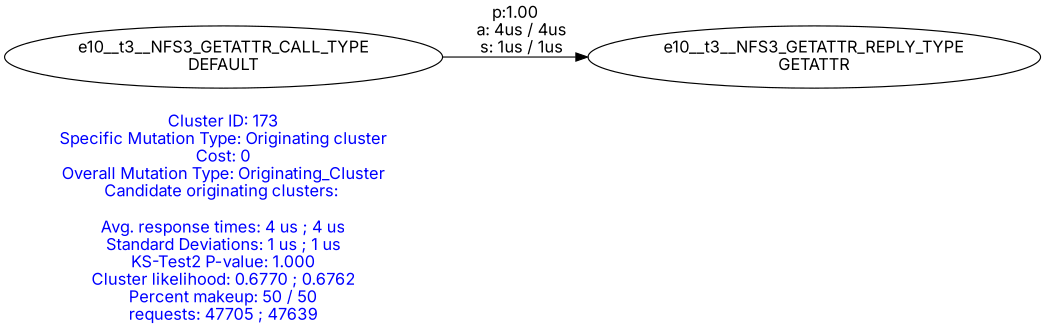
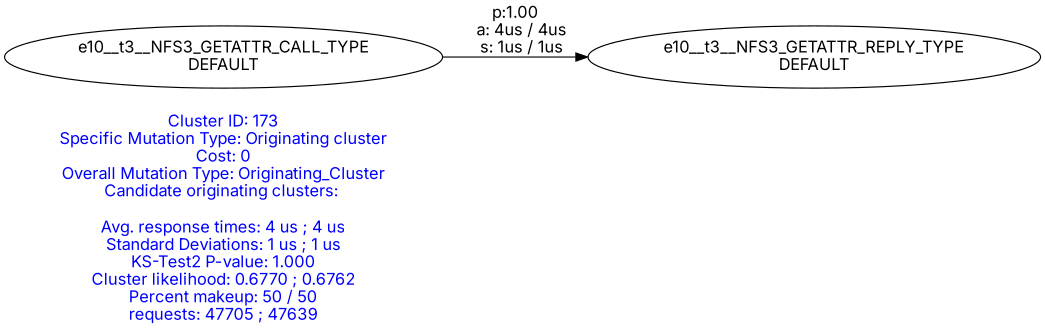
  digraph {
    rankdir=LR
    fontname=Inter
    node [fontname=Inter]
    n1 [fontcolor=blue label="Cluster ID: 173\nSpecific Mutation Type: Originating cluster\nCost: 0\nOverall Mutation Type: Originating_Cluster\nCandidate originating clusters: \n\nAvg. response times: 4 us ; 4 us\nStandard Deviations: 1 us ; 1 us\nKS-Test2 P-value: 1.000\nCluster likelihood: 0.6770 ; 0.6762\nPercent makeup: 50 / 50\nrequests: 47705 ; 47639" shape=plaintext]
    n2 [label="e10__t3__NFS3_GETATTR_CALL_TYPE\nDEFAULT"]
-   n3 [label="e10__t3__NFS3_GETATTR_REPLY_TYPE\nGETATTR"]
+   n3 [label="e10__t3__NFS3_GETATTR_REPLY_TYPE\nDEFAULT"]
    n2 -> n3 [color=black label="p:1.00\n   a: 4us / 4us\n   s: 1us / 1us" fontname=Inter]
  }
